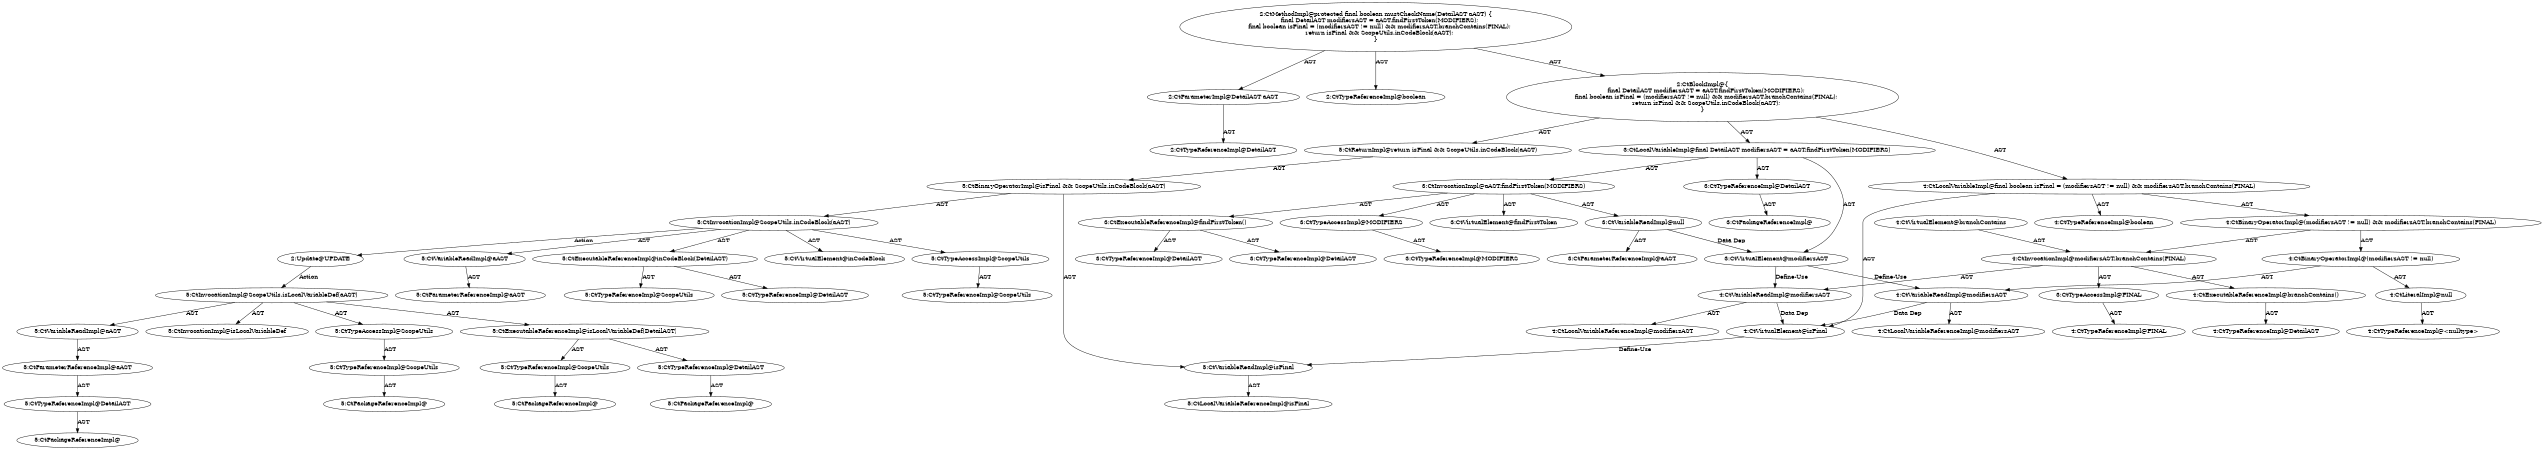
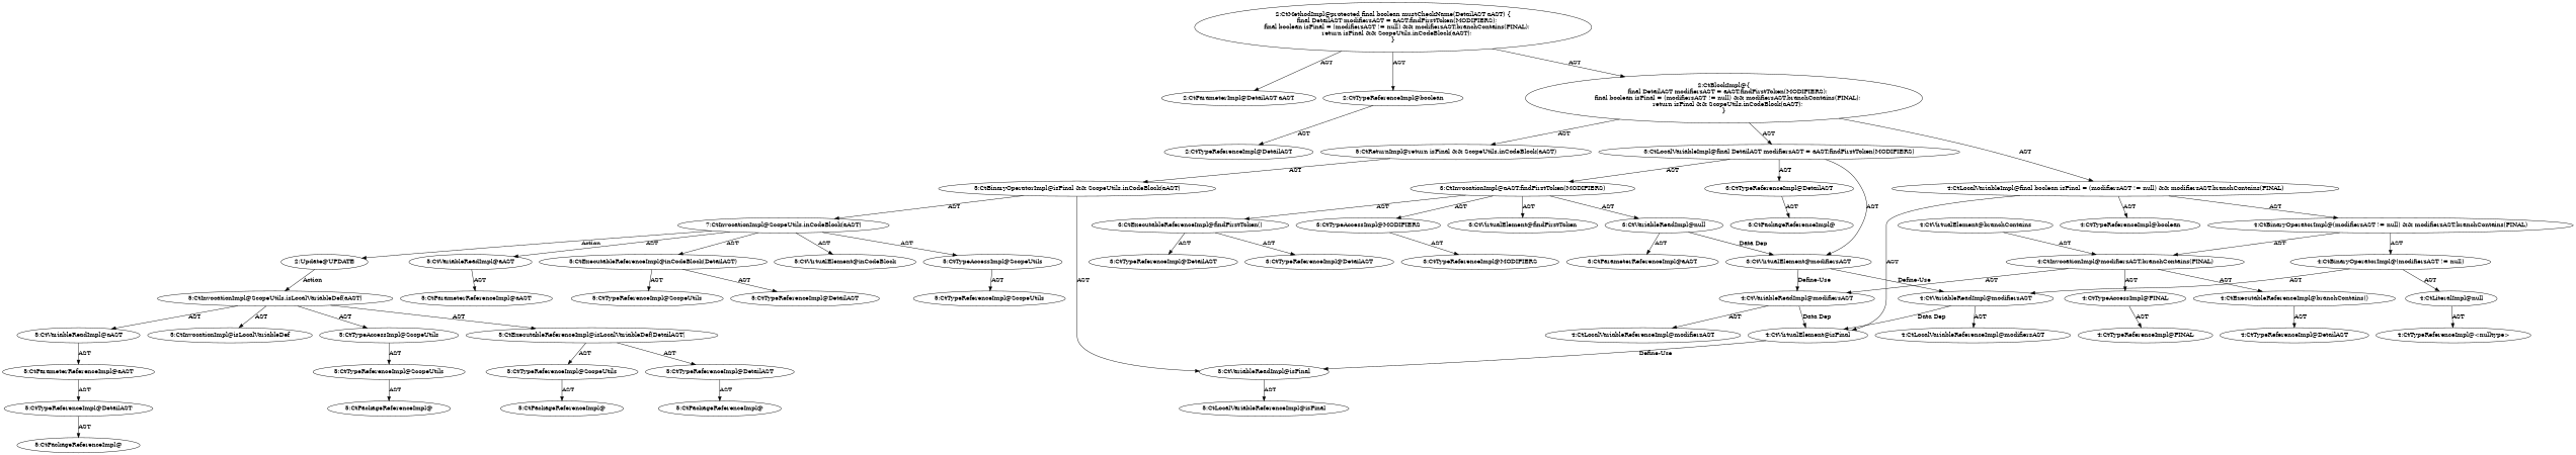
  digraph {
    node [shape=ellipse]
    n1 [label="2:CtTypeReferenceImpl@boolean"]
    n2 [label="2:CtParameterImpl@DetailAST aAST"]
    n3 [label="2:CtTypeReferenceImpl@DetailAST"]
    n4 [label="3:CtTypeReferenceImpl@DetailAST"]
    n5 [label="3:CtPackageReferenceImpl@"]
    n6 [label="3:CtExecutableReferenceImpl@findFirstToken()"]
    n7 [label="3:CtTypeReferenceImpl@DetailAST"]
    n8 [label="3:CtTypeReferenceImpl@DetailAST"]
    n9 [label="3:CtVirtualElement@findFirstToken"]
    n10 [label="3:CtVariableReadImpl@null"]
    n11 [label="3:CtParameterReferenceImpl@aAST"]
    n12 [label="3:CtVirtualElement@modifiersAST"]
    n13 [label="4:CtVariableReadImpl@modifiersAST"]
    n14 [label="4:CtVariableReadImpl@modifiersAST"]
    n15 [label="3:CtTypeAccessImpl@MODIFIERS"]
    n16 [label="3:CtTypeReferenceImpl@MODIFIERS"]
    n17 [label="3:CtInvocationImpl@aAST.findFirstToken(MODIFIERS)"]
    n18 [label="4:CtLocalVariableReferenceImpl@modifiersAST"]
    n19 [label="4:CtVirtualElement@isFinal"]
    n20 [label="4:CtLocalVariableReferenceImpl@modifiersAST"]
    n21 [label="3:CtLocalVariableImpl@final DetailAST modifiersAST = aAST.findFirstToken(MODIFIERS)"]
    n22 [label="4:CtTypeReferenceImpl@boolean"]
    n23 [label="5:CtVariableReadImpl@isFinal"]
    n24 [label="4:CtLiteralImpl@null"]
    n25 [label="4:CtTypeReferenceImpl@<nulltype>"]
    n26 [label="4:CtBinaryOperatorImpl@(modifiersAST != null)"]
    n27 [label="4:CtExecutableReferenceImpl@branchContains()"]
    n28 [label="4:CtTypeReferenceImpl@DetailAST"]
    n29 [label="4:CtVirtualElement@branchContains"]
    n30 [label="4:CtInvocationImpl@modifiersAST.branchContains(FINAL)"]
-   n31 [label="3:CtTypeAccessImpl@FINAL"]
+   n31 [label="4:CtTypeAccessImpl@FINAL"]
    n32 [label="4:CtTypeReferenceImpl@FINAL"]
    n33 [label="4:CtBinaryOperatorImpl@(modifiersAST != null) && modifiersAST.branchContains(FINAL)"]
    n34 [label="5:CtLocalVariableReferenceImpl@isFinal"]
    n35 [label="4:CtLocalVariableImpl@final boolean isFinal = (modifiersAST != null) && modifiersAST.branchContains(FINAL)"]
    n36 [label="5:CtExecutableReferenceImpl@inCodeBlock(DetailAST)"]
    n37 [label="5:CtTypeReferenceImpl@ScopeUtils"]
    n38 [label="5:CtTypeReferenceImpl@DetailAST"]
    n39 [label="5:CtVirtualElement@inCodeBlock"]
    n40 [label="5:CtTypeAccessImpl@ScopeUtils"]
    n41 [label="5:CtTypeReferenceImpl@ScopeUtils"]
    n42 [label="5:CtVariableReadImpl@aAST"]
    n43 [label="5:CtParameterReferenceImpl@aAST"]
-   n44 [label="5:CtInvocationImpl@ScopeUtils.inCodeBlock(aAST)"]
+   n44 [label="7:CtInvocationImpl@ScopeUtils.inCodeBlock(aAST)"]
    n45 [label="2:Update@UPDATE"]
    n46 [label="5:CtInvocationImpl@ScopeUtils.isLocalVariableDef(aAST)"]
    n47 [label="5:CtBinaryOperatorImpl@isFinal && ScopeUtils.inCodeBlock(aAST)"]
    n48 [label="5:CtReturnImpl@return isFinal && ScopeUtils.inCodeBlock(aAST)"]
    n49 [label="2:CtBlockImpl@\{\n    final DetailAST modifiersAST = aAST.findFirstToken(MODIFIERS);\n    final boolean isFinal = (modifiersAST != null) && modifiersAST.branchContains(FINAL);\n    return isFinal && ScopeUtils.inCodeBlock(aAST);\n\}"]
    n50 [label="2:CtMethodImpl@protected final boolean mustCheckName(DetailAST aAST) \{\n    final DetailAST modifiersAST = aAST.findFirstToken(MODIFIERS);\n    final boolean isFinal = (modifiersAST != null) && modifiersAST.branchContains(FINAL);\n    return isFinal && ScopeUtils.inCodeBlock(aAST);\n\}"]
    n51 [label="5:CtTypeAccessImpl@ScopeUtils"]
    n52 [label="5:CtExecutableReferenceImpl@isLocalVariableDef(DetailAST)"]
    n53 [label="5:CtVariableReadImpl@aAST"]
    n54 [label="5:CtInvocationImpl@isLocalVariableDef"]
    n55 [label="5:CtPackageReferenceImpl@"]
    n56 [label="5:CtTypeReferenceImpl@ScopeUtils"]
    n57 [label="5:CtPackageReferenceImpl@"]
    n58 [label="5:CtTypeReferenceImpl@ScopeUtils"]
    n59 [label="5:CtPackageReferenceImpl@"]
    n60 [label="5:CtTypeReferenceImpl@DetailAST"]
    n61 [label="5:CtPackageReferenceImpl@"]
    n62 [label="5:CtTypeReferenceImpl@DetailAST"]
    n63 [label="5:CtParameterReferenceImpl@aAST"]
-   n2 -> n3 [label=AST]
+   n1 -> n3 [label=AST]
    n4 -> n5 [label=AST]
    n6 -> n7 [label=AST]
    n6 -> n8 [label=AST]
    n10 -> n11 [label=AST]
    n10 -> n12 [label="Data Dep"]
    n12 -> n13 [label="Define-Use"]
    n12 -> n14 [label="Define-Use"]
    n13 -> n18 [label=AST]
    n13 -> n19 [label="Data Dep"]
    n14 -> n19 [label="Data Dep"]
    n14 -> n20 [label=AST]
    n15 -> n16 [label=AST]
    n17 -> n6 [label=AST]
    n17 -> n9 [label=AST]
    n17 -> n10 [label=AST]
    n17 -> n15 [label=AST]
    n19 -> n23 [label="Define-Use"]
    n21 -> n4 [label=AST]
    n21 -> n12 [label=AST]
    n21 -> n17 [label=AST]
    n23 -> n34 [label=AST]
    n24 -> n25 [label=AST]
    n26 -> n13 [label=AST]
    n26 -> n24 [label=AST]
    n27 -> n28 [label=AST]
    n29 -> n30 [label=AST]
    n30 -> n14 [label=AST]
    n30 -> n27 [label=AST]
    n30 -> n31 [label=AST]
    n31 -> n32 [label=AST]
    n33 -> n26 [label=AST]
    n33 -> n30 [label=AST]
    n35 -> n19 [label=AST]
    n35 -> n22 [label=AST]
    n35 -> n33 [label=AST]
    n36 -> n37 [label=AST]
    n36 -> n38 [label=AST]
    n40 -> n41 [label=AST]
    n42 -> n43 [label=AST]
    n44 -> n36 [label=AST]
    n44 -> n39 [label=AST]
    n44 -> n40 [label=AST]
    n44 -> n42 [label=AST]
    n44 -> n45 [label=Action]
    n45 -> n46 [label=Action]
    n46 -> n51 [label=AST]
    n46 -> n52 [label=AST]
    n46 -> n53 [label=AST]
    n46 -> n54 [label=AST]
    n47 -> n23 [label=AST]
    n47 -> n44 [label=AST]
    n48 -> n47 [label=AST]
    n49 -> n21 [label=AST]
    n49 -> n35 [label=AST]
    n49 -> n48 [label=AST]
    n50 -> n1 [label=AST]
    n50 -> n2 [label=AST]
    n50 -> n49 [label=AST]
    n51 -> n56 [label=AST]
    n52 -> n58 [label=AST]
    n52 -> n60 [label=AST]
    n53 -> n63 [label=AST]
    n56 -> n55 [label=AST]
    n58 -> n57 [label=AST]
    n60 -> n59 [label=AST]
    n62 -> n61 [label=AST]
    n63 -> n62 [label=AST]
  }
